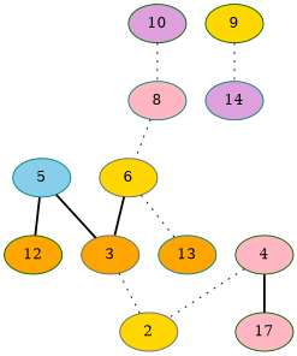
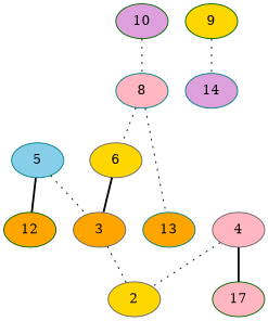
  graph {
    node [chem=C color=darkgreen fillcolor=gold style=filled]
    edge [style=dotted valence=1]
    2 [color=gray40]
    3 [color=gray40 fillcolor=orange]
-   4 [fillcolor=lightpink]
+   4 [color=gray40 fillcolor=lightpink]
    n4 [chem=H fillcolor=lightpink label=17]
    5 [chem=O color=teal fillcolor=skyblue]
    12 [chem=H fillcolor=orange]
    6 [color=gray40]
    13 [chem=H color=teal fillcolor=orange]
    8 [color=teal fillcolor=lightpink]
    9 [chem=O]
    14 [chem=H color=teal fillcolor=plum]
    10 [chem=Cl fillcolor=plum]
    3 -- 2 [valence=2]
    4 -- 2
    4 -- n4 [style=bold]
-   5 -- 3 [style=bold]
+   5 -- 3
    5 -- 12 [style=bold]
    6 -- 3 [style=bold]
-   6 -- 13
+   8 -- 13
    8 -- 6 [valence=2]
    9 -- 14
    10 -- 8
  }
